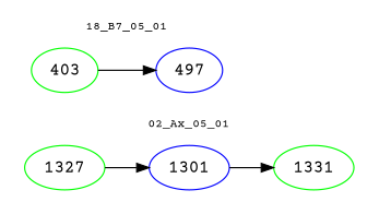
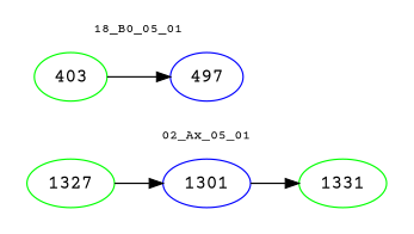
  digraph {
    fontname="Courier Prime"
    rankdir=LR
    node [color=green fontname="Courier Prime"]
    edge [color=black fontname="Courier Prime"]
    n1 [label=1327]
    n2 [color=blue label=1301]
    n3 [label=1331]
    n4 [label=403]
    n5 [color=blue label=497]
    subgraph cluster_1 {
      color=white
      fontsize=10
      label="02_Ax_05_01"
      n1
      n2
      n3
    }
    subgraph cluster_2 {
      color=white
      fontsize=10
-     label="18_B7_05_01"
+     label="18_B0_05_01"
      n4
      n5
    }
    n1 -> n2
    n2 -> n3
    n4 -> n5
  }
